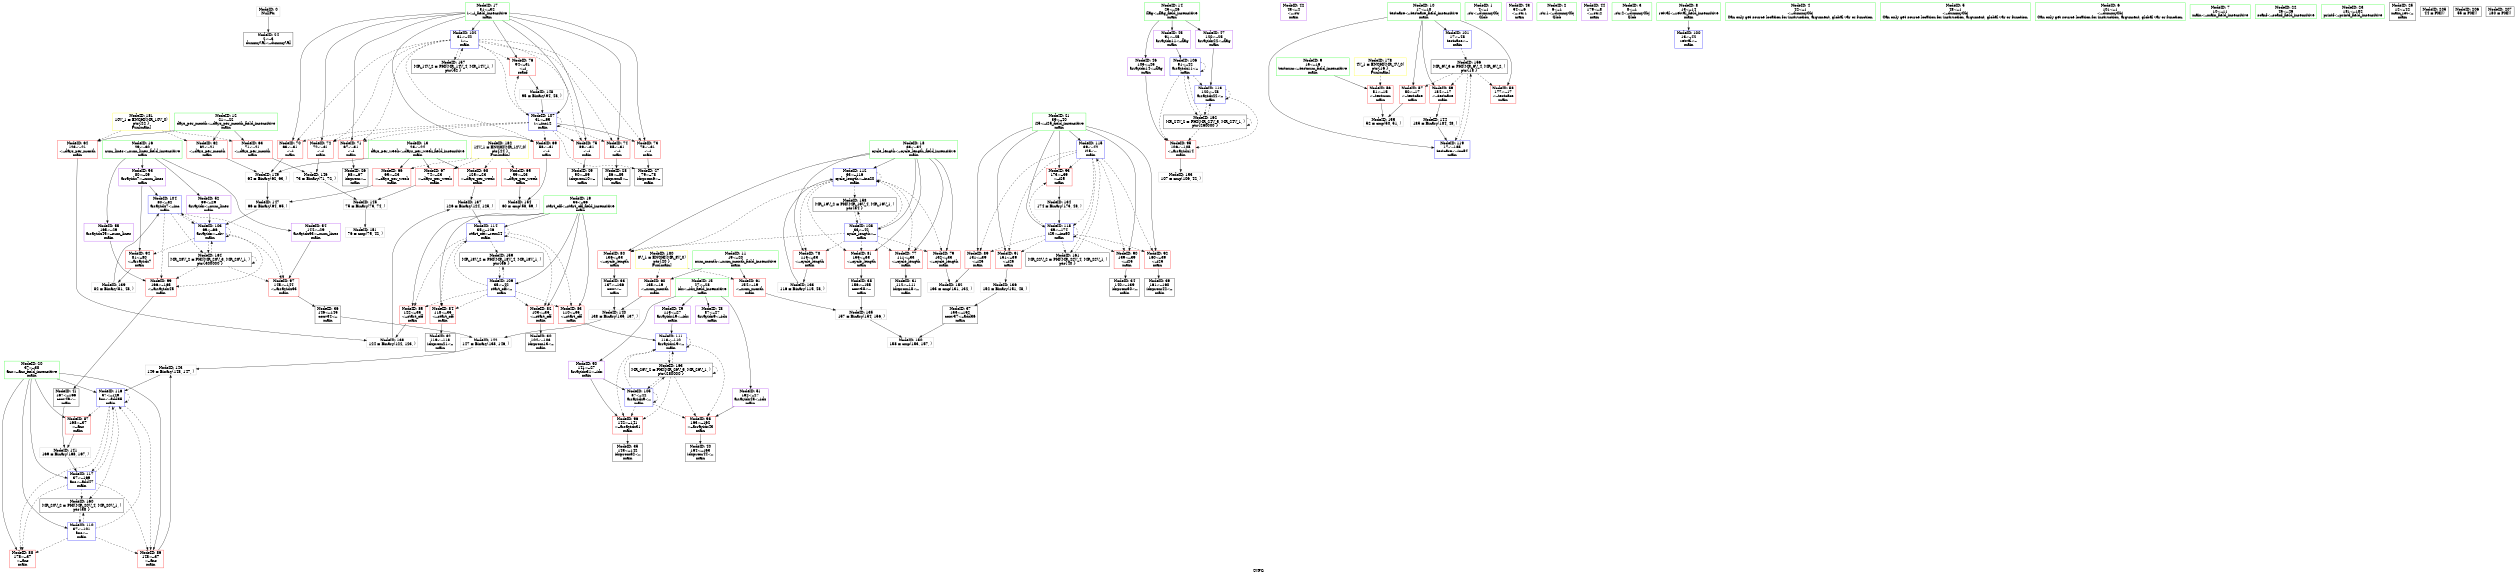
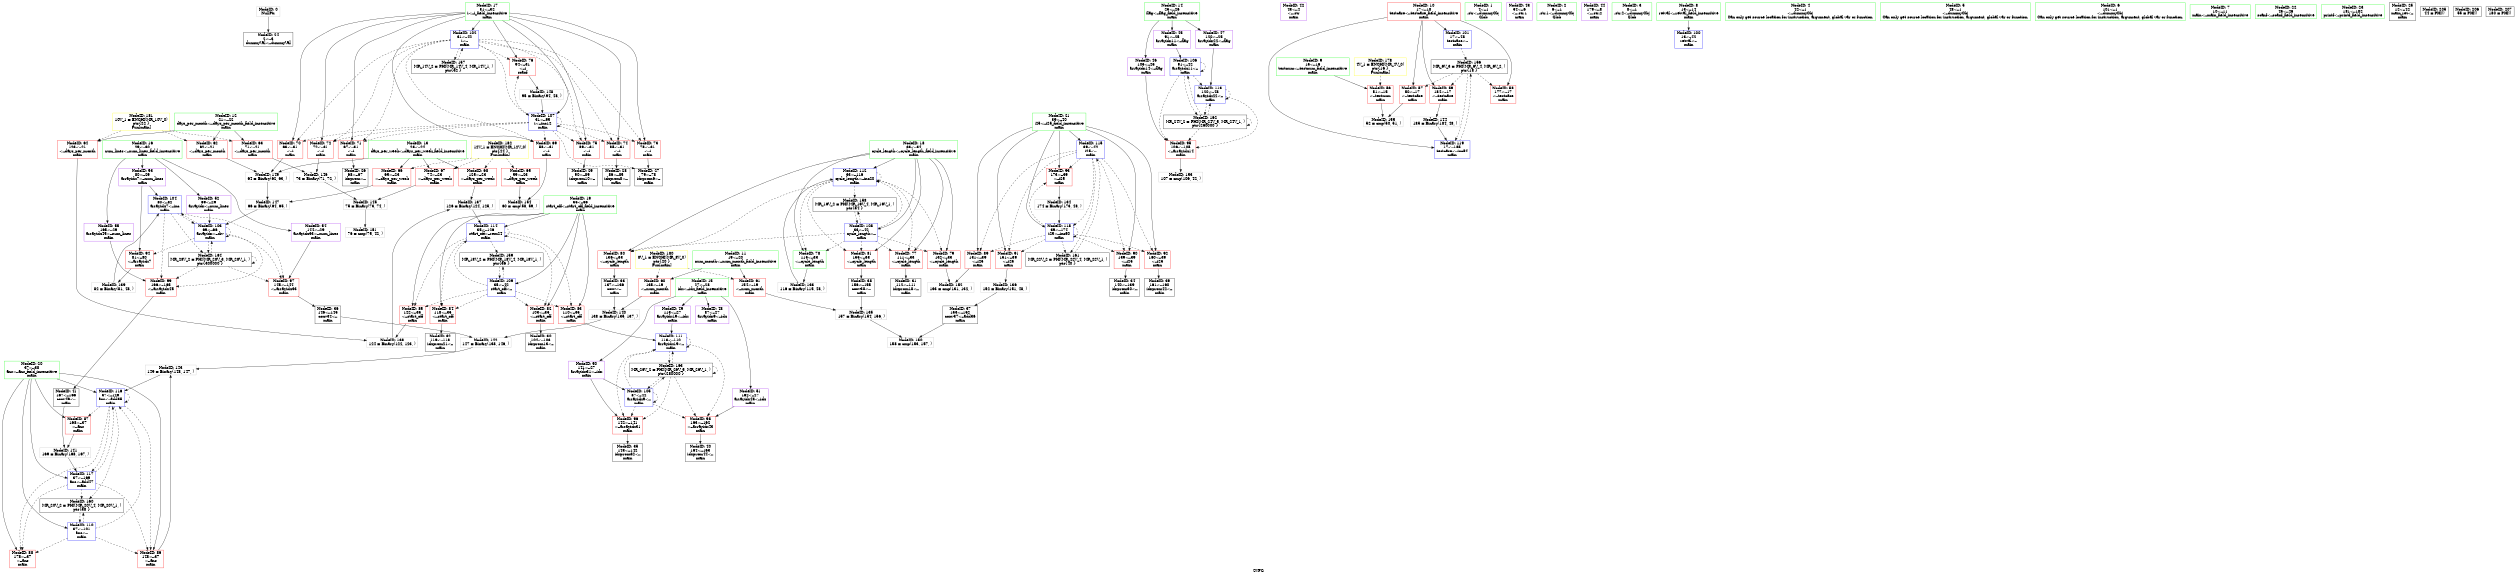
  digraph {
    label=SVFG
    node [color=red shape=record]
    edge [style=solid]
    n1 [color=grey label="{NodeID: 0\nNullPtr}"]
    n2 [color=black label="{NodeID: 24\n2\<--3\ndummyVal\<--dummyVal\n}"]
    n3 [color=yellow label="{NodeID: 180\n8V_1 = ENCHI(MR_8V_0)\npts\{20 \}\nFun[main]}" style=double]
    n4 [label="{NodeID: 60\n135\<--19\n\<--num_month\nmain\n}"]
    n5 [label="{NodeID: 61\n154\<--19\n\<--num_month\nmain\n}"]
    n6 [color=grey label="{NodeID: 140\n138 = Binary(135, 137, )\n}"]
    n7 [color=grey label="{NodeID: 135\n157 = Binary(154, 156, )\n}"]
    n8 [color=grey label="{NodeID: 142\n147 = Binary(138, 146, )\n}"]
    n9 [color=grey label="{NodeID: 150\n158 = cmp(153, 157, )\n}"]
    n10 [label="{NodeID: 97\n145\<--144\n\<--arrayidx33\nmain\n}"]
    n11 [color=black label="{NodeID: 36\n146\<--145\nconv34\<--\nmain\n}"]
    n12 [color=grey label="{NodeID: 143\n149 = Binary(148, 147, )\n}"]
    n13 [color=green label="{NodeID: 14\n25\<--26\nflag\<--flag_field_insensitive\nmain\n}"]
    n14 [color=purple label="{NodeID: 45\n91\<--25\narrayidx11\<--flag\nmain\n}"]
    n15 [color=purple label="{NodeID: 46\n105\<--25\narrayidx14\<--flag\nmain\n}"]
    n16 [color=purple label="{NodeID: 47\n120\<--25\narrayidx22\<--flag\nmain\n}"]
    n17 [color=blue label="{NodeID: 106\n91\<--42\narrayidx11\<--\nmain\n}"]
    n18 [label="{NodeID: 95\n106\<--105\n\<--arrayidx14\nmain\n}"]
    n19 [color=blue label="{NodeID: 113\n120\<--48\narrayidx22\<--\nmain\n}"]
    n20 [color=black label="{NodeID: 162\nMR_24V_2 = PHI(MR_24V_5, MR_24V_1, )\npts\{260000 \}\n}"]
    n21 [color=grey label="{NodeID: 153\n107 = cmp(106, 42, )\n}"]
    n22 [color=blue label="{NodeID: 111\n113\<--110\narrayidx19\<--\nmain\n}"]
    n23 [label="{NodeID: 96\n142\<--141\n\<--arrayidx31\nmain\n}"]
    n24 [label="{NodeID: 98\n163\<--162\n\<--arrayidx43\nmain\n}"]
    n25 [color=black label="{NodeID: 163\nMR_26V_2 = PHI(MR_26V_5, MR_26V_1, )\npts\{280000 \}\n}"]
    n26 [color=black label="{NodeID: 35\n143\<--142\nidxprom32\<--\nmain\n}"]
    n27 [color=black label="{NodeID: 40\n164\<--163\nidxprom44\<--\nmain\n}"]
    n28 [color=blue label="{NodeID: 105\n87\<--42\narrayidx9\<--\nmain\n}"]
    n29 [color=black label="{NodeID: 28\n86\<--85\nidxprom8\<--\nmain\n}"]
    n30 [color=purple label="{NodeID: 42\n43\<--4\n\<--.str\nmain\n}"]
    n31 [color=grey label="{NodeID: 139\n82 = Binary(81, 48, )\n}"]
    n32 [color=blue label="{NodeID: 104\n80\<--82\narrayidx7\<--inc\nmain\n}"]
    n33 [label="{NodeID: 99\n166\<--165\n\<--arrayidx45\nmain\n}"]
    n34 [color=blue label="{NodeID: 103\n69\<--66\narrayidx\<--div\nmain\n}"]
    n35 [color=black label="{NodeID: 164\nMR_28V_2 = PHI(MR_28V_3, MR_28V_1, )\npts\{300000 \}\n}"]
    n36 [color=black label="{NodeID: 41\n167\<--166\nconv46\<--\nmain\n}"]
    n37 [label="{NodeID: 94\n81\<--80\n\<--arrayidx7\nmain\n}"]
    n38 [label="{NodeID: 56\n51\<--15\n\<--testnum\nmain\n}"]
    n39 [color=grey label="{NodeID: 155\n52 = cmp(50, 51, )\n}"]
    n40 [label="{NodeID: 70\n63\<--31\n\<--i\nmain\n}"]
    n41 [color=grey label="{NodeID: 149\n64 = Binary(62, 63, )\n}"]
    n42 [color=grey label="{NodeID: 147\n66 = Binary(64, 65, )\n}"]
    n43 [label="{NodeID: 84\n118\<--35\n\<--start_off\nmain\n}"]
    n44 [color=black label="{NodeID: 32\n119\<--118\nidxprom21\<--\nmain\n}"]
    n45 [color=green label="{NodeID: 1\n4\<--1\n.str\<--dummyObj\nGlob }"]
    n46 [color=yellow label="{NodeID: 181\n10V_1 = ENCHI(MR_10V_0)\npts\{22 \}\nFun[main]}" style=double]
    n47 [label="{NodeID: 62\n62\<--21\n\<--days_per_month\nmain\n}"]
    n48 [label="{NodeID: 63\n71\<--21\n\<--days_per_month\nmain\n}"]
    n49 [label="{NodeID: 64\n123\<--21\n\<--days_per_month\nmain\n}"]
    n50 [color=grey label="{NodeID: 146\n73 = Binary(71, 72, )\n}"]
    n51 [color=grey label="{NodeID: 138\n124 = Binary(122, 123, )\n}"]
    n52 [color=grey label="{NodeID: 145\n75 = Binary(73, 74, )\n}"]
    n53 [color=grey label="{NodeID: 137\n126 = Binary(124, 125, )\n}"]
    n54 [color=green label="{NodeID: 15\n27\<--28\nidx\<--idx_field_insensitive\nmain\n}"]
    n55 [color=purple label="{NodeID: 48\n87\<--27\narrayidx9\<--idx\nmain\n}"]
    n56 [color=purple label="{NodeID: 49\n113\<--27\narrayidx19\<--idx\nmain\n}"]
    n57 [color=purple label="{NodeID: 50\n141\<--27\narrayidx31\<--idx\nmain\n}"]
    n58 [color=purple label="{NodeID: 51\n162\<--27\narrayidx43\<--idx\nmain\n}"]
    n59 [color=blue label="{NodeID: 112\n33\<--116\ncycle_length\<--inc20\nmain\n}"]
    n60 [label="{NodeID: 77\n111\<--33\n\<--cycle_length\nmain\n}"]
-   n61 [label="{NodeID: 78\n115\<--33\n\<--cycle_length\nmain\n}"]
+   n61 [color=green label="{NodeID: 78\n115\<--33\n\<--cycle_length\nmain\n}"]
    n62 [label="{NodeID: 79\n132\<--33\n\<--cycle_length\nmain\n}"]
    n63 [label="{NodeID: 80\n136\<--33\n\<--cycle_length\nmain\n}"]
    n64 [label="{NodeID: 81\n155\<--33\n\<--cycle_length\nmain\n}"]
    n65 [color=black label="{NodeID: 158\nMR_16V_2 = PHI(MR_16V_4, MR_16V_1, )\npts\{34 \}\n}"]
    n66 [color=black label="{NodeID: 31\n112\<--111\nidxprom18\<--\nmain\n}"]
    n67 [color=grey label="{NodeID: 133\n116 = Binary(115, 48, )\n}"]
    n68 [color=grey label="{NodeID: 152\n133 = cmp(131, 132, )\n}"]
    n69 [color=black label="{NodeID: 33\n137\<--136\nconv\<--\nmain\n}"]
    n70 [color=black label="{NodeID: 38\n156\<--155\nconv38\<--\nmain\n}"]
    n71 [color=blue label="{NodeID: 108\n33\<--42\ncycle_length\<--\nmain\n}"]
    n72 [color=black label="{NodeID: 29\n90\<--89\nidxprom10\<--\nmain\n}"]
    n73 [color=purple label="{NodeID: 43\n54\<--6\n\<--.str.1\nmain\n}"]
    n74 [color=blue label="{NodeID: 116\n37\<--149\nans\<--add35\nmain\n}"]
    n75 [label="{NodeID: 57\n50\<--17\n\<--testcase\nmain\n}"]
    n76 [color=grey label="{NodeID: 154\n60 = cmp(58, 59, )\n}"]
    n77 [label="{NodeID: 71\n67\<--31\n\<--i\nmain\n}"]
    n78 [color=black label="{NodeID: 26\n68\<--67\nidxprom\<--\nmain\n}"]
    n79 [label="{NodeID: 85\n122\<--35\n\<--start_off\nmain\n}"]
    n80 [color=blue label="{NodeID: 114\n35\<--126\nstart_off\<--rem24\nmain\n}"]
    n81 [color=green label="{NodeID: 2\n6\<--1\n.str.1\<--dummyObj\nGlob }"]
    n82 [color=yellow label="{NodeID: 182\n12V_1 = ENCHI(MR_12V_0)\npts\{24 \}\nFun[main]}" style=double]
    n83 [label="{NodeID: 65\n59\<--23\n\<--days_per_week\nmain\n}"]
    n84 [label="{NodeID: 66\n65\<--23\n\<--days_per_week\nmain\n}"]
    n85 [label="{NodeID: 67\n74\<--23\n\<--days_per_week\nmain\n}"]
    n86 [label="{NodeID: 68\n125\<--23\n\<--days_per_week\nmain\n}"]
    n87 [color=grey label="{NodeID: 151\n76 = cmp(75, 42, )\n}"]
    n88 [color=grey label="{NodeID: 141\n169 = Binary(168, 167, )\n}"]
    n89 [color=blue label="{NodeID: 117\n37\<--169\nans\<--add47\nmain\n}"]
    n90 [color=green label="{NodeID: 16\n29\<--30\nnum_lines\<--num_lines_field_insensitive\nmain\n}"]
    n91 [color=purple label="{NodeID: 52\n69\<--29\narrayidx\<--num_lines\nmain\n}"]
    n92 [color=purple label="{NodeID: 53\n80\<--29\narrayidx7\<--num_lines\nmain\n}"]
    n93 [color=purple label="{NodeID: 54\n144\<--29\narrayidx33\<--num_lines\nmain\n}"]
    n94 [color=purple label="{NodeID: 55\n165\<--29\narrayidx45\<--num_lines\nmain\n}"]
    n95 [color=black label="{NodeID: 30\n104\<--103\nidxprom13\<--\nmain\n}"]
    n96 [color=purple label="{NodeID: 44\n179\<--8\n\<--.str.2\nmain\n}"]
    n97 [label="{NodeID: 86\n148\<--37\n\<--ans\nmain\n}"]
    n98 [label="{NodeID: 88\n178\<--37\n\<--ans\nmain\n}"]
    n99 [color=black label="{NodeID: 160\nMR_20V_2 = PHI(MR_20V_4, MR_20V_1, )\npts\{38 \}\n}"]
    n100 [label="{NodeID: 87\n168\<--37\n\<--ans\nmain\n}"]
    n101 [color=blue label="{NodeID: 110\n37\<--101\nans\<--\nmain\n}"]
    n102 [label="{NodeID: 58\n177\<--17\n\<--testcase\nmain\n}"]
    n103 [label="{NodeID: 72\n72\<--31\n\<--i\nmain\n}"]
    n104 [color=green label="{NodeID: 3\n8\<--1\n.str.2\<--dummyObj\nGlob }"]
    n105 [color=blue label="{NodeID: 100\n13\<--42\nretval\<--\nmain\n}"]
    n106 [color=green label="{NodeID: 17\n31\<--32\ni\<--i_field_insensitive\nmain\n}"]
    n107 [label="{NodeID: 69\n58\<--31\n\<--i\nmain\n}"]
    n108 [label="{NodeID: 73\n78\<--31\n\<--i\nmain\n}"]
    n109 [label="{NodeID: 74\n85\<--31\n\<--i\nmain\n}"]
    n110 [label="{NodeID: 75\n89\<--31\n\<--i\nmain\n}"]
    n111 [label="{NodeID: 76\n94\<--31\n\<--i\nscanf\n}"]
    n112 [color=blue label="{NodeID: 102\n31\<--42\ni\<--\nmain\n}"]
    n113 [color=blue label="{NodeID: 107\n31\<--95\ni\<--inc12\nmain\n}"]
    n114 [color=black label="{NodeID: 27\n79\<--78\nidxprom6\<--\nmain\n}"]
    n115 [color=grey label="{NodeID: 148\n95 = Binary(94, 48, )\n}"]
    n116 [color=black label="{NodeID: 157\nMR_14V_2 = PHI(MR_14V_4, MR_14V_1, )\npts\{32 \}\n}"]
    n117 [label="{NodeID: 82\n103\<--35\n\<--start_off\nmain\n}"]
    n118 [label="{NodeID: 83\n110\<--35\n\<--start_off\nmain\n}"]
    n119 [color=black label="{NodeID: 159\nMR_18V_2 = PHI(MR_18V_4, MR_18V_1, )\npts\{36 \}\n}"]
    n120 [color=blue label="{NodeID: 109\n35\<--42\nstart_off\<--\nmain\n}"]
    n121 [label="{NodeID: 59\n184\<--17\n\<--testcase\nmain\n}"]
    n122 [color=grey label="{NodeID: 144\n185 = Binary(184, 48, )\n}"]
    n123 [color=blue label="{NodeID: 119\n17\<--185\ntestcase\<--inc54\nmain\n}"]
    n124 [color=black label="{NodeID: 156\nMR_6V_3 = PHI(MR_6V_4, MR_6V_2, )\npts\{18 \}\n}"]
    n125 [color=green label="{NodeID: 4\n42\<--1\n\<--dummyObj\nCan only get source location for instruction, argument, global var or function.}"]
    n126 [color=blue label="{NodeID: 101\n17\<--48\ntestcase\<--\nmain\n}"]
    n127 [color=green label="{NodeID: 18\n33\<--34\ncycle_length\<--cycle_length_field_insensitive\nmain\n}"]
    n128 [color=blue label="{NodeID: 115\n39\<--42\ni25\<--\nmain\n}"]
    n129 [label="{NodeID: 89\n131\<--39\n\<--i25\nmain\n}"]
    n130 [label="{NodeID: 90\n139\<--39\n\<--i25\nmain\n}"]
    n131 [label="{NodeID: 91\n151\<--39\n\<--i25\nmain\n}"]
    n132 [label="{NodeID: 92\n160\<--39\n\<--i25\nmain\n}"]
    n133 [label="{NodeID: 93\n173\<--39\n\<--i25\nmain\n}"]
    n134 [color=blue label="{NodeID: 118\n39\<--174\ni25\<--inc50\nmain\n}"]
    n135 [color=black label="{NodeID: 161\nMR_22V_2 = PHI(MR_22V_4, MR_22V_1, )\npts\{40 \}\n}"]
    n136 [color=black label="{NodeID: 34\n140\<--139\nidxprom30\<--\nmain\n}"]
    n137 [color=grey label="{NodeID: 136\n152 = Binary(151, 48, )\n}"]
    n138 [color=black label="{NodeID: 39\n161\<--160\nidxprom42\<--\nmain\n}"]
    n139 [color=grey label="{NodeID: 134\n174 = Binary(173, 48, )\n}"]
    n140 [color=black label="{NodeID: 37\n153\<--152\nconv37\<--add36\nmain\n}"]
    n141 [color=green label="{NodeID: 5\n48\<--1\n\<--dummyObj\nCan only get source location for instruction, argument, global var or function.}"]
    n142 [color=green label="{NodeID: 19\n35\<--36\nstart_off\<--start_off_field_insensitive\nmain\n}"]
    n143 [color=green label="{NodeID: 6\n101\<--1\n\<--dummyObj\nCan only get source location for instruction, argument, global var or function.}"]
    n144 [color=green label="{NodeID: 20\n37\<--38\nans\<--ans_field_insensitive\nmain\n}"]
    n145 [color=green label="{NodeID: 7\n10\<--11\nmain\<--main_field_insensitive\n}"]
    n146 [color=green label="{NodeID: 21\n39\<--40\ni25\<--i25_field_insensitive\nmain\n}"]
    n147 [color=green label="{NodeID: 8\n13\<--14\nretval\<--retval_field_insensitive\nmain\n}"]
    n148 [color=green label="{NodeID: 22\n45\<--46\nscanf\<--scanf_field_insensitive\n}"]
    n149 [color=green label="{NodeID: 9\n15\<--16\ntestnum\<--testnum_field_insensitive\nmain\n}"]
    n150 [color=green label="{NodeID: 23\n181\<--182\nprintf\<--printf_field_insensitive\n}"]
-   n151 [color=green label="{NodeID: 10\n17\<--18\ntestcase\<--testcase_field_insensitive\nmain\n}"]
+   n151 [label="{NodeID: 10\n17\<--18\ntestcase\<--testcase_field_insensitive\nmain\n}"]
    n152 [color=green label="{NodeID: 11\n19\<--20\nnum_month\<--num_month_field_insensitive\nmain\n}"]
    n153 [color=black label="{NodeID: 25\n12\<--42\nmain_ret\<--\nmain\n}"]
    n154 [color=black label="{NodeID: 205\n44 = PHI()\n}"]
    n155 [color=yellow label="{NodeID: 178\n4V_1 = ENCHI(MR_4V_0)\npts\{16 \}\nFun[main]}" style=double]
    n156 [color=green label="{NodeID: 12\n21\<--22\ndays_per_month\<--days_per_month_field_insensitive\nmain\n}"]
    n157 [color=black label="{NodeID: 206\n55 = PHI()\n}"]
    n158 [color=green label="{NodeID: 13\n23\<--24\ndays_per_week\<--days_per_week_field_insensitive\nmain\n}"]
    n159 [color=black label="{NodeID: 207\n180 = PHI()\n}"]
    n1 -> n2
    n3 -> n4 [style=dashed]
    n3 -> n5 [style=dashed]
    n4 -> n6
    n5 -> n7
    n6 -> n8
    n7 -> n9
    n8 -> n12
    n10 -> n11
    n11 -> n8
    n12 -> n74
    n13 -> n14
    n13 -> n15
    n13 -> n16
    n14 -> n17
    n15 -> n18
    n16 -> n19
    n17 -> n17 [style=dashed]
    n17 -> n18 [style=dashed]
    n17 -> n19 [style=dashed]
    n17 -> n20 [style=dashed]
    n18 -> n21
    n19 -> n18 [style=dashed]
    n19 -> n19 [style=dashed]
    n19 -> n20 [style=dashed]
    n20 -> n17 [style=dashed]
    n20 -> n18 [style=dashed]
    n20 -> n19 [style=dashed]
    n20 -> n20 [style=dashed]
    n22 -> n22 [style=dashed]
    n22 -> n23 [style=dashed]
    n22 -> n24 [style=dashed]
    n22 -> n25 [style=dashed]
    n23 -> n26
    n24 -> n27
    n25 -> n22 [style=dashed]
    n25 -> n23 [style=dashed]
    n25 -> n24 [style=dashed]
    n25 -> n25 [style=dashed]
    n25 -> n28 [style=dashed]
    n28 -> n22 [style=dashed]
    n28 -> n23 [style=dashed]
    n28 -> n24 [style=dashed]
    n28 -> n25 [style=dashed]
    n28 -> n28 [style=dashed]
    n31 -> n32
    n32 -> n10 [style=dashed]
    n32 -> n33 [style=dashed]
    n32 -> n34 [style=dashed]
    n32 -> n35 [style=dashed]
    n33 -> n36
    n34 -> n10 [style=dashed]
    n34 -> n32 [style=dashed]
    n34 -> n33 [style=dashed]
    n34 -> n34 [style=dashed]
    n34 -> n35 [style=dashed]
    n34 -> n37 [style=dashed]
    n35 -> n10 [style=dashed]
    n35 -> n33 [style=dashed]
    n35 -> n34 [style=dashed]
    n35 -> n35 [style=dashed]
    n36 -> n88
    n37 -> n31
    n38 -> n39
    n40 -> n41
    n41 -> n42
    n42 -> n34
    n43 -> n44
    n46 -> n47 [style=dashed]
    n46 -> n48 [style=dashed]
    n46 -> n49 [style=dashed]
    n47 -> n41
    n48 -> n50
    n49 -> n51
    n50 -> n52
    n51 -> n53
    n52 -> n87
    n53 -> n80
    n54 -> n55
    n54 -> n56
    n54 -> n57
    n54 -> n58
    n56 -> n22
    n57 -> n23
    n57 -> n28
    n58 -> n24
    n59 -> n59 [style=dashed]
    n59 -> n60 [style=dashed]
    n59 -> n61 [style=dashed]
    n59 -> n62 [style=dashed]
    n59 -> n63 [style=dashed]
    n59 -> n64 [style=dashed]
    n59 -> n65 [style=dashed]
    n60 -> n66
    n61 -> n67
    n62 -> n68
    n63 -> n69
    n64 -> n70
    n65 -> n71 [style=dashed]
    n67 -> n59
    n69 -> n6
    n70 -> n7
    n71 -> n59 [style=dashed]
    n71 -> n60 [style=dashed]
    n71 -> n61 [style=dashed]
    n71 -> n62 [style=dashed]
    n71 -> n63 [style=dashed]
    n71 -> n64 [style=dashed]
    n71 -> n65 [style=dashed]
    n74 -> n74 [style=dashed]
    n74 -> n89 [style=dashed]
    n74 -> n97 [style=dashed]
    n74 -> n98 [style=dashed]
    n74 -> n99 [style=dashed]
    n74 -> n100 [style=dashed]
    n75 -> n39
    n77 -> n78
    n79 -> n51
    n80 -> n43 [style=dashed]
    n80 -> n79 [style=dashed]
    n80 -> n80 [style=dashed]
    n80 -> n117 [style=dashed]
    n80 -> n118 [style=dashed]
    n80 -> n119 [style=dashed]
    n82 -> n83 [style=dashed]
    n82 -> n84 [style=dashed]
    n82 -> n85 [style=dashed]
    n82 -> n86 [style=dashed]
    n83 -> n76
    n84 -> n42
    n85 -> n52
    n86 -> n53
    n88 -> n89
    n89 -> n74 [style=dashed]
    n89 -> n97 [style=dashed]
    n89 -> n98 [style=dashed]
    n89 -> n99 [style=dashed]
    n90 -> n91
    n90 -> n92
    n90 -> n93
    n90 -> n94
    n91 -> n34
    n92 -> n32
    n92 -> n37
    n93 -> n10
    n94 -> n33
    n97 -> n12
    n99 -> n101 [style=dashed]
    n100 -> n88
    n101 -> n74 [style=dashed]
    n101 -> n97 [style=dashed]
    n101 -> n98 [style=dashed]
    n101 -> n99 [style=dashed]
    n103 -> n50
    n106 -> n40
    n106 -> n77
    n106 -> n103
    n106 -> n107
    n106 -> n108
    n106 -> n109
    n106 -> n110
    n106 -> n111
    n106 -> n112
    n106 -> n113
    n107 -> n76
    n108 -> n114
    n109 -> n29
    n110 -> n72
    n111 -> n115
    n112 -> n40 [style=dashed]
    n112 -> n77 [style=dashed]
    n112 -> n103 [style=dashed]
    n112 -> n107 [style=dashed]
    n112 -> n108 [style=dashed]
    n112 -> n109 [style=dashed]
    n112 -> n110 [style=dashed]
    n112 -> n111 [style=dashed]
    n112 -> n113 [style=dashed]
    n112 -> n116 [style=dashed]
    n113 -> n40 [style=dashed]
    n113 -> n77 [style=dashed]
    n113 -> n103 [style=dashed]
    n113 -> n107 [style=dashed]
-   n113 -> n108
+   n113 -> n108 [style=dashed]
    n113 -> n109 [style=dashed]
    n113 -> n110 [style=dashed]
    n113 -> n111 [style=dashed]
    n113 -> n113 [style=dashed]
    n113 -> n114 [style=dashed]
    n115 -> n113
    n116 -> n112 [style=dashed]
    n117 -> n95
    n118 -> n22
    n119 -> n120 [style=dashed]
    n120 -> n43 [style=dashed]
    n120 -> n79 [style=dashed]
    n120 -> n80 [style=dashed]
    n120 -> n117 [style=dashed]
    n120 -> n118 [style=dashed]
    n120 -> n119 [style=dashed]
    n121 -> n122
    n122 -> n123
    n123 -> n124 [style=dashed]
    n124 -> n75 [style=dashed]
    n124 -> n102 [style=dashed]
    n124 -> n121 [style=dashed]
    n124 -> n123 [style=dashed]
    n126 -> n124 [style=dashed]
    n127 -> n59
    n127 -> n60
    n127 -> n61
    n127 -> n62
    n127 -> n63
    n127 -> n64
    n127 -> n71
    n128 -> n129 [style=dashed]
    n128 -> n130 [style=dashed]
    n128 -> n131 [style=dashed]
    n128 -> n132 [style=dashed]
    n128 -> n133 [style=dashed]
    n128 -> n134 [style=dashed]
    n128 -> n135 [style=dashed]
    n129 -> n68
    n130 -> n136
    n131 -> n137
    n132 -> n138
    n133 -> n139
    n134 -> n129 [style=dashed]
    n134 -> n130 [style=dashed]
    n134 -> n131 [style=dashed]
    n134 -> n132 [style=dashed]
    n134 -> n133 [style=dashed]
    n134 -> n134 [style=dashed]
    n134 -> n135 [style=dashed]
    n135 -> n128 [style=dashed]
    n137 -> n140
    n139 -> n134
    n140 -> n9
    n142 -> n43
    n142 -> n79
    n142 -> n80
    n142 -> n117
    n142 -> n118
    n142 -> n120
    n144 -> n74
    n144 -> n89
    n144 -> n97
    n144 -> n98
    n144 -> n100
    n144 -> n101
    n146 -> n128
    n146 -> n129
    n146 -> n130
    n146 -> n131
    n146 -> n132
    n146 -> n133
    n146 -> n134
    n147 -> n105
    n149 -> n38
    n151 -> n75
    n151 -> n102
    n151 -> n121
    n151 -> n123
    n151 -> n126
    n152 -> n4
    n152 -> n5
    n155 -> n38 [style=dashed]
    n156 -> n47
    n156 -> n48
    n156 -> n49
    n158 -> n41
    n158 -> n84
    n158 -> n85
    n158 -> n86
  }
